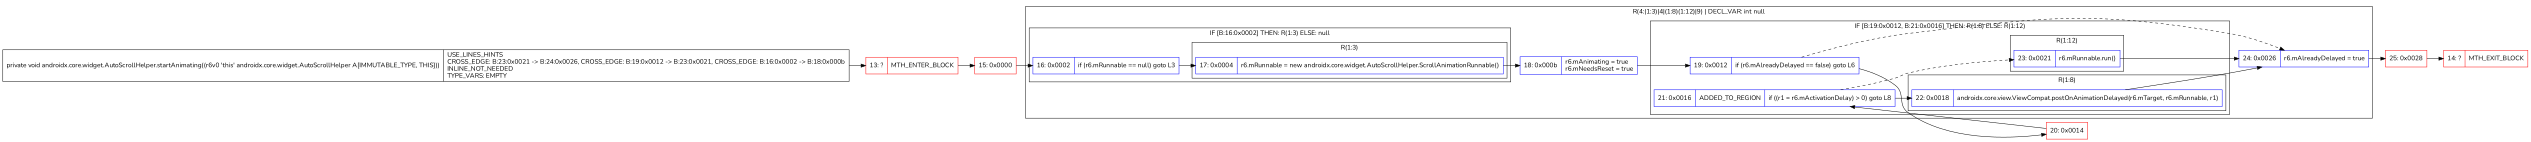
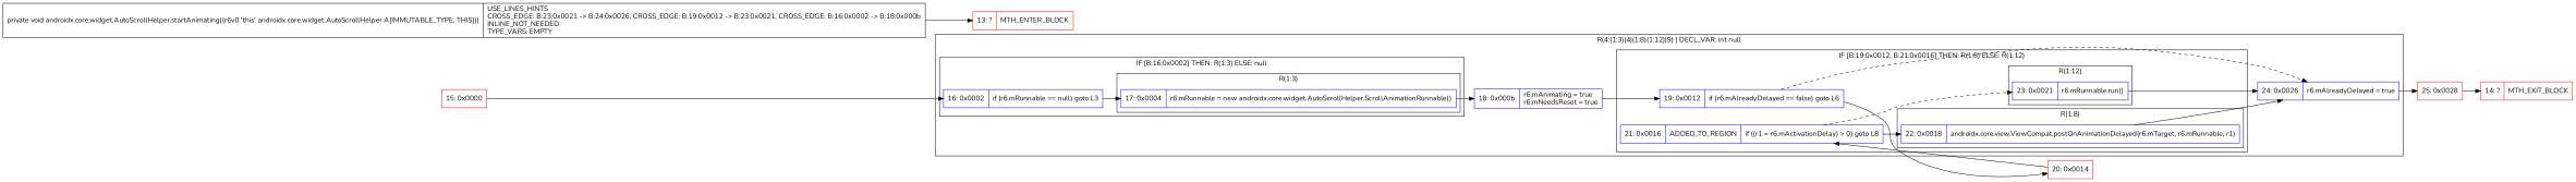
  digraph {
    fontname=Nunito
    rankdir=LR
    node [color=blue fontname=Nunito shape=record]
    edge [fontname=Nunito]
    n1 [label="{17\:\ 0x0004|r6.mRunnable = new androidx.core.widget.AutoScrollHelper.ScrollAnimationRunnable()\l}"]
    n2 [label="{16\:\ 0x0002|if (r6.mRunnable == null) goto L3\l}"]
    n3 [label="{22\:\ 0x0018|androidx.core.view.ViewCompat.postOnAnimationDelayed(r6.mTarget, r6.mRunnable, r1)\l}"]
    n4 [label="{23\:\ 0x0021|r6.mRunnable.run()\l}"]
    n5 [label="{19\:\ 0x0012|if (r6.mAlreadyDelayed == false) goto L6\l}"]
    n6 [label="{21\:\ 0x0016|ADDED_TO_REGION\l|if ((r1 = r6.mActivationDelay) \> 0) goto L8\l}"]
    n7 [label="{18\:\ 0x000b|r6.mAnimating = true\lr6.mNeedsReset = true\l}"]
    n8 [label="{24\:\ 0x0026|r6.mAlreadyDelayed = true\l}"]
    n9 [color=red label="{20\:\ 0x0014}"]
    n10 [color=red label="{25\:\ 0x0028}"]
    n11 [color=red label="{14\:\ ?|MTH_EXIT_BLOCK\l}"]
    n12 [color=red label="{13\:\ ?|MTH_ENTER_BLOCK\l}"]
    n13 [color=red label="{15\:\ 0x0000}"]
    n14 [label="{private void androidx.core.widget.AutoScrollHelper.startAnimating((r6v0 'this' androidx.core.widget.AutoScrollHelper A[IMMUTABLE_TYPE, THIS]))  | USE_LINES_HINTS\lCROSS_EDGE: B:23:0x0021 \-\> B:24:0x0026, CROSS_EDGE: B:19:0x0012 \-\> B:23:0x0021, CROSS_EDGE: B:16:0x0002 \-\> B:18:0x000b\lINLINE_NOT_NEEDED\lTYPE_VARS: EMPTY\l}" color=""]
    subgraph cluster_1 {
      label="R(4:(1:3)|4|(1:8)(1:12)|9) | DECL_VAR: int null\l"
      n7
      n8
      subgraph cluster_2 {
        label="IF [B:16:0x0002] THEN: R(1:3) ELSE: null"
        n2
        subgraph cluster_3 {
          label="R(1:3)"
          n1
        }
      }
      subgraph cluster_4 {
        label="IF [B:19:0x0012, B:21:0x0016] THEN: R(1:8) ELSE: R(1:12)"
        n5
        n6
        subgraph cluster_5 {
          label="R(1:8)"
          n3
        }
        subgraph cluster_6 {
          label="R(1:12)"
          n4
        }
      }
    }
    n1 -> n7
    n2 -> n1
    n3 -> n8
    n4 -> n8
    n5 -> n8 [style=dashed]
    n5 -> n9
    n6 -> n3
    n6 -> n4 [style=dashed]
    n7 -> n5
    n8 -> n10
    n9 -> n6
    n10 -> n11
-   n12 -> n13
    n13 -> n2
    n14 -> n12
  }
